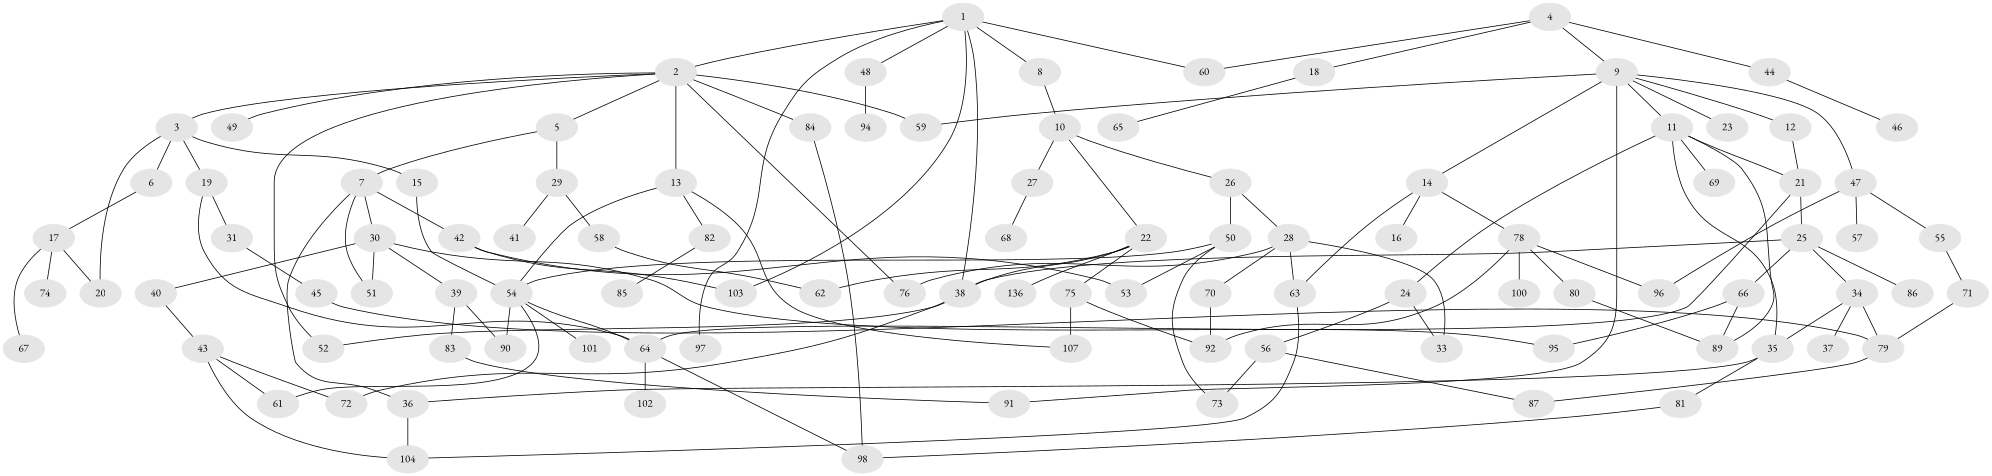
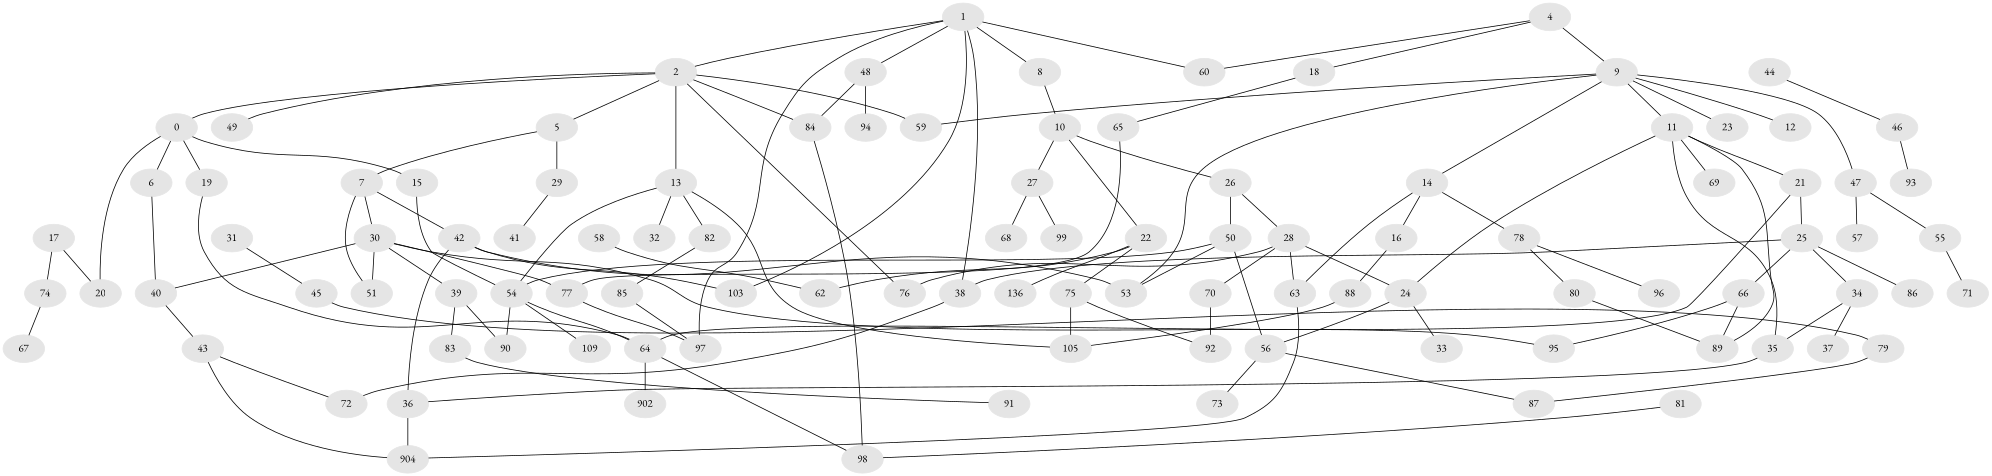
  graph {
    fontname="EB Garamond"
    node [color=gray90 fontname="EB Garamond" style=filled]
    edge [fontname="EB Garamond"]
    1
    2
    8
    38
    48
    97
    103
    60
-   3
+   3 [label=0]
    5
    13
    49
-   52
    59
    76
    84
    4
    9
    18
    44
    10
    72
    94
    6
    15
    19
    20
    7
    29
+   32
    54
    82
-   105 [label=107]
+   105
    98
    17
    31
    64
    11
    12
    14
    23
    47
    91
    65
    46
    30
    36
    42
    51
    41
    58
    67
    74
    39
    40
+   77
    95
-   104
+   104 [label=904]
    53
    22
    26
    27
    21
    24
    35
    69
    89
    16
    63
    78
    55
    57
    96
    62
    75
    n76 [label=136]
    28
    50
    68
+   99
    25
    33
    56
    81
    90
-   61
-   101
+   101 [label=109]
    85
+   88
    92
    80
-   100
    45
-   102
+   102 [label=902]
    34
    66
    86
    73
    87
    37
    79
    70
    83
    43
+   93
    71
    1 -- 2
    1 -- 8
    1 -- 38
    1 -- 48
    1 -- 97
    1 -- 103
    1 -- 60
    2 -- 3
    2 -- 5
    2 -- 13
    2 -- 49
-   2 -- 52
    2 -- 59
    2 -- 76
    2 -- 84
    8 -- 10
-   38 -- 52
    38 -- 72
+   48 -- 84
    48 -- 94
    3 -- 6
    3 -- 15
    3 -- 19
    3 -- 20
    5 -- 7
    5 -- 29
+   13 -- 32
    13 -- 54
    13 -- 82
    13 -- 105
    84 -- 98
    4 -- 60
    4 -- 9
    4 -- 18
-   4 -- 44
    9 -- 59
    9 -- 11
    9 -- 12
    9 -- 14
    9 -- 23
    9 -- 47
-   9 -- 91
+   9 -- 53
    18 -- 65
    44 -- 46
    10 -- 22
    10 -- 26
    10 -- 27
-   6 -- 17
+   6 -- 40
    15 -- 54
-   19 -- 31
    19 -- 64
    7 -- 30
-   7 -- 36
+   42 -- 36
    7 -- 42
    7 -- 51
    29 -- 41
-   29 -- 58
    54 -- 64
    54 -- 90
-   54 -- 61
    54 -- 101
    82 -- 85
    17 -- 20
-   17 -- 67
+   74 -- 67
    17 -- 74
    31 -- 45
    64 -- 98
    64 -- 102
    11 -- 21
    11 -- 24
    11 -- 35
    11 -- 69
    11 -- 89
-   12 -- 21
    14 -- 16
    14 -- 63
    14 -- 78
    47 -- 55
    47 -- 57
-   47 -- 96
+   65 -- 77
+   46 -- 93
    30 -- 51
    30 -- 39
    30 -- 40
+   30 -- 77
    30 -- 95
    36 -- 104
    42 -- 103
    42 -- 53
    58 -- 62
    39 -- 90
    39 -- 83
    40 -- 43
-   22 -- 38
+   77 -- 97
    22 -- 62
    22 -- 75
    22 -- n76
    26 -- 28
    26 -- 50
    27 -- 68
+   27 -- 99
    21 -- 64
    21 -- 25
    24 -- 33
    24 -- 56
    35 -- 36
-   35 -- 81
+   16 -- 88
    63 -- 104
    78 -- 96
-   78 -- 92
    78 -- 80
-   78 -- 100
    55 -- 71
    75 -- 105
    75 -- 92
    28 -- 76
    28 -- 63
-   28 -- 33
+   28 -- 24
    28 -- 70
    50 -- 54
    50 -- 53
-   50 -- 73
+   50 -- 56
    25 -- 38
    25 -- 34
    25 -- 66
    25 -- 86
    56 -- 73
    56 -- 87
    81 -- 98
+   85 -- 97
+   88 -- 105
    80 -- 89
    45 -- 79
    34 -- 35
    34 -- 37
-   34 -- 79
    66 -- 95
    66 -- 89
    79 -- 87
    70 -- 92
    83 -- 91
    43 -- 72
    43 -- 104
-   43 -- 61
-   71 -- 79
  }
